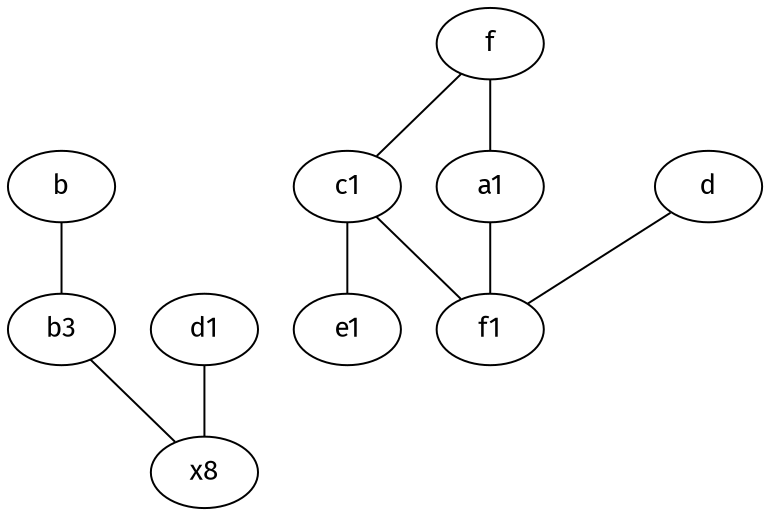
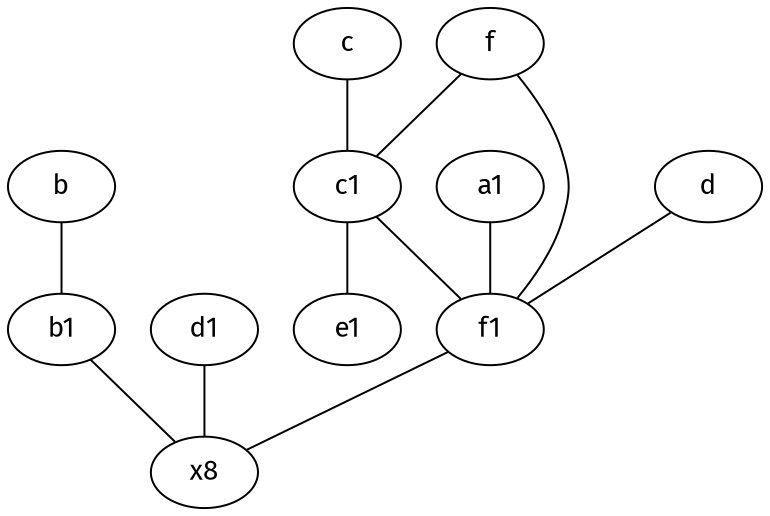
  graph {
    fontname="Fira Sans"
    node [fontname="Fira Sans" labelfontsize=50]
    edge [fontname="Fira Sans"]
    a1
    f1
    n3 [label=x8]
-   b1 [label=b3]
+   b1
    c1
    e1
    d1
+   c
    d
    b
    f
    a1 -- f1
+   f1 -- n3
    b1 -- n3
    c1 -- f1
    c1 -- e1
    d1 -- n3
+   c -- c1
    d -- f1
    b -- b1
-   f -- a1
+   f -- f1
    f -- c1
  }
